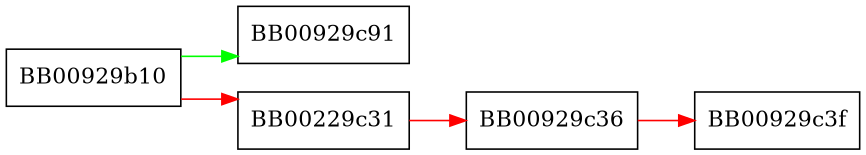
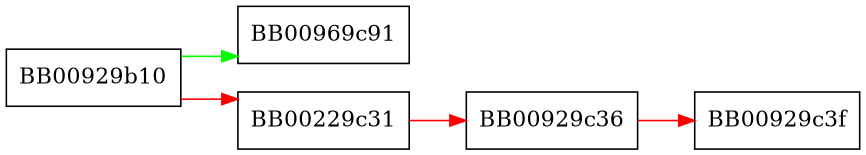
  digraph {
    rankdir=LR
    splines=ortho
    node [shape=box]
    edge [color=red]
    BB00929b10
-   BB00929c91
+   BB00929c91 [label=BB00969c91]
    n3 [label=BB00229c31]
    BB00929c36
    BB00929c3f
    BB00929b10 -> BB00929c91 [color=green]
    BB00929b10 -> n3
    n3 -> BB00929c36
    BB00929c36 -> BB00929c3f
  }
